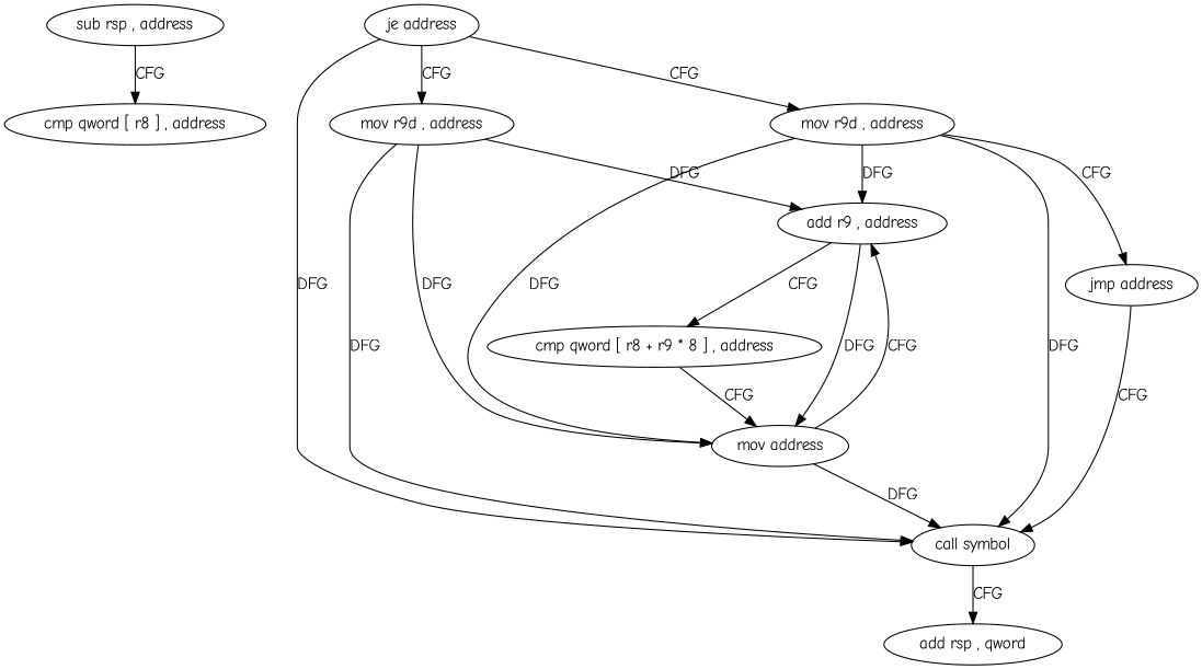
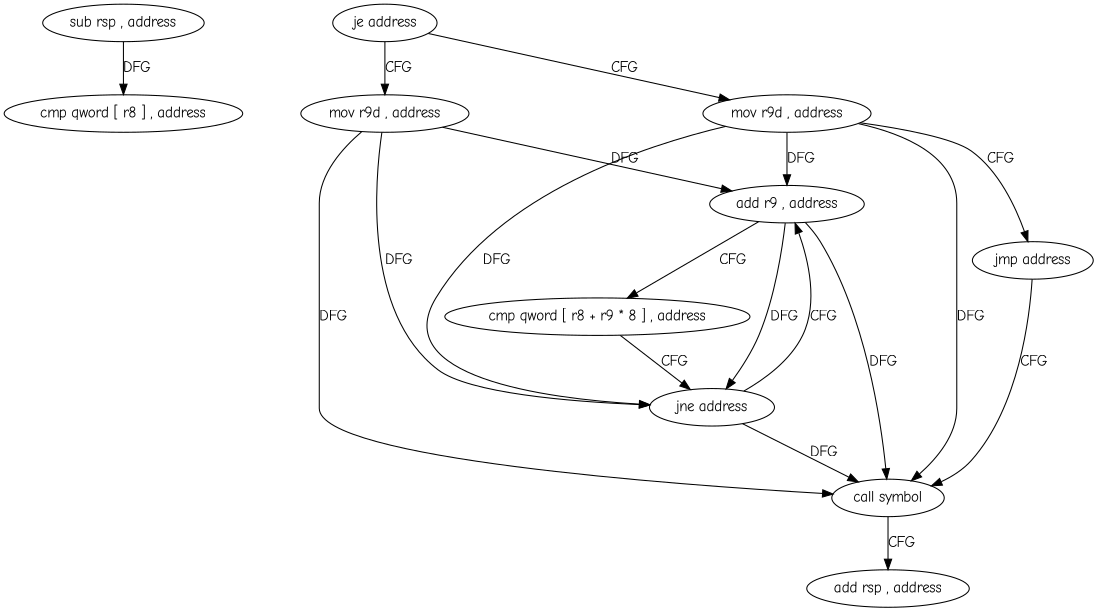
  digraph {
    fontname="Comic Neue"
    node [fontname="Comic Neue"]
    edge [fontname="Comic Neue"]
    n1 [label="sub rsp , address"]
    n2 [label="cmp qword [ r8 ] , address"]
    n3 [label="je address"]
    n4 [label="mov r9d , address"]
    n5 [label="mov r9d , address"]
    n6 [label="jmp address"]
    n7 [label="call symbol"]
    n8 [label="add r9 , address"]
-   n9 [label="mov address"]
-   n10 [label="add rsp , qword"]
+   n9 [label="jne address"]
+   n10 [label="add rsp , address"]
    n11 [label="cmp qword [ r8 + r9 * 8 ] , address"]
-   n1 -> n2 [label=CFG]
+   n1 -> n2 [label=DFG]
    n3 -> n4 [label=CFG]
    n3 -> n5 [label=CFG]
    n4 -> n6 [label=CFG]
    n4 -> n7 [label=DFG]
    n4 -> n8 [label=DFG]
    n4 -> n9 [label=DFG]
    n5 -> n7 [label=DFG]
    n5 -> n8 [label=DFG]
    n5 -> n9 [label=DFG]
    n6 -> n7 [label=CFG]
    n7 -> n10 [label=CFG]
-   n3 -> n7 [label=DFG]
+   n8 -> n7 [label=DFG]
    n8 -> n9 [label=DFG]
    n8 -> n11 [label=CFG]
    n9 -> n7 [label=DFG]
    n9 -> n8 [label=CFG]
    n11 -> n9 [label=CFG]
  }
